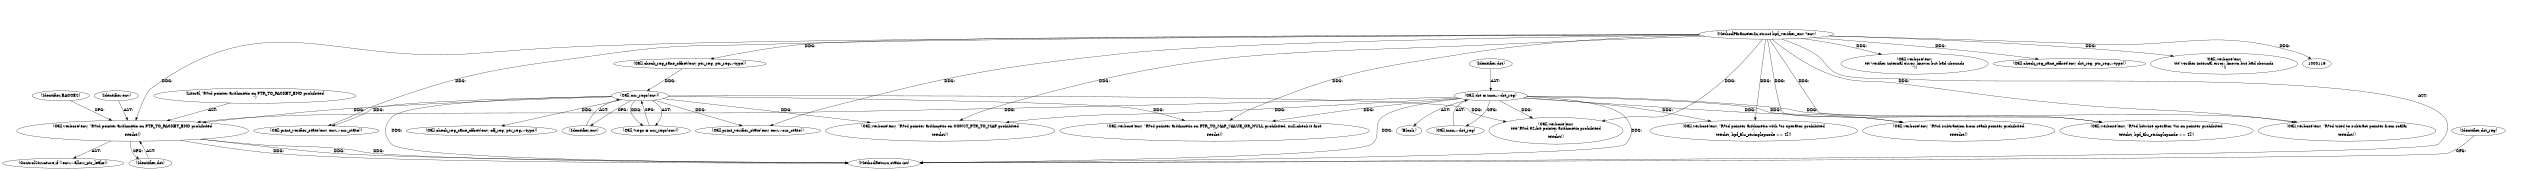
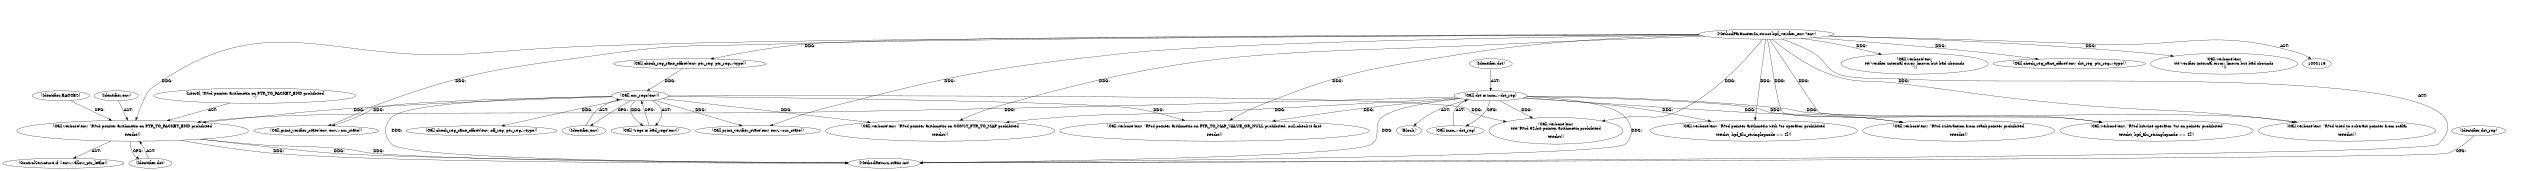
  digraph {
    n1 [label="(Call,verbose(env, \"R%d pointer arithmetic on PTR_TO_PACKET_END prohibited\n\",\n\t\t\t\tdst))"]
    n2 [label="(ControlStructure,if (!env->allow_ptr_leaks))"]
    n3 [label="(Identifier,dst)"]
    n4 [label="(MethodReturn,static int)"]
    n5 [label="(Call,cur_regs(env))"]
    n6 [label="(Identifier,env)"]
    n7 [label="(Call,verbose(env,\n\t\t\t\t\"R%d 32-bit pointer arithmetic prohibited\n\",\n\t\t\t\tdst))"]
    n8 [label="(Call,verbose(env, \"R%d pointer arithmetic on CONST_PTR_TO_MAP prohibited\n\",\n\t\t\t\tdst))"]
    n9 [label="(Call,print_verifier_state(env, env->cur_state))"]
    n10 [label="(Call,print_verifier_state(env, env->cur_state))"]
    n11 [label="(Call,verbose(env, \"R%d pointer arithmetic on PTR_TO_MAP_VALUE_OR_NULL prohibited, null-check it first\n\",\n\t\t\t\tdst))"]
-   n12 [label="(Call,*regs = cur_regs(env))"]
+   n12 [label="(Call,*regs = bad_regs(env))"]
    n13 [label="(Call,check_reg_sane_offset(env, off_reg, ptr_reg->type))"]
    n14 [label="(MethodParameterIn,struct bpf_verifier_env *env)"]
    n15 [label="(Call,verbose(env,\n\t\t\t\"verifier internal error: known but bad ubounds\n\"))"]
    n16 [label="(Call,verbose(env, \"R%d pointer arithmetic with %s operator prohibited\n\",\n\t\t\t\tdst, bpf_alu_string[opcode >> 4]))"]
    n17 [label="(Call,check_reg_sane_offset(env, dst_reg, ptr_reg->type))"]
    n18 [label="(Call,verbose(env, \"R%d subtraction from stack pointer prohibited\n\",\n\t\t\t\t\tdst))"]
    n19 [label="(Call,check_reg_sane_offset(env, ptr_reg, ptr_reg->type))"]
    n20 [label="(Call,verbose(env, \"R%d bitwise operator %s on pointer prohibited\n\",\n\t\t\t\tdst, bpf_alu_string[opcode >> 4]))"]
    n21 [label="(Call,verbose(env, \"R%d tried to subtract pointer from scalar\n\",\n\t\t\t\t\tdst))"]
    n22 [label="(Call,verbose(env,\n\t\t\t\"verifier internal error: known but bad sbounds\n\"))"]
    1000116
    n24 [label="(Call,dst = insn->dst_reg)"]
    n25 [label="(Block,)"]
    n26 [label="(Call,insn->dst_reg)"]
    n27 [label="(Literal,\"R%d pointer arithmetic on PTR_TO_PACKET_END prohibited\n\")"]
    n28 [label="(Identifier,EACCES)"]
    n29 [label="(Identifier,dst_reg)"]
    n30 [label="(Identifier,dst)"]
    n31 [label="(Identifier,env)"]
    n1 -> n2 [label="AST: "]
    n1 -> n3 [label="CFG: "]
    n1 -> n4 [label="DDG: "]
    n1 -> n4 [label="DDG: "]
    n1 -> n4 [label="DDG: "]
    n3 -> n1 [label="AST: "]
    n5 -> n1 [label="DDG: "]
    n5 -> n4 [label="DDG: "]
    n5 -> n6 [label="CFG: "]
    n5 -> n7 [label="DDG: "]
    n5 -> n8 [label="DDG: "]
    n5 -> n9 [label="DDG: "]
    n5 -> n10 [label="DDG: "]
    n5 -> n11 [label="DDG: "]
    n5 -> n12 [label="AST: "]
    n5 -> n12 [label="DDG: "]
    n5 -> n13 [label="DDG: "]
    n6 -> n5 [label="AST: "]
    n12 -> n5 [label="CFG: "]
    n14 -> n1 [label="DDG: "]
    n14 -> n4 [label="AST: "]
    n14 -> n7 [label="DDG: "]
    n14 -> n8 [label="DDG: "]
    n14 -> n9 [label="DDG: "]
    n14 -> n10 [label="DDG: "]
    n14 -> n11 [label="DDG: "]
    n14 -> n15 [label="DDG: "]
    n14 -> n16 [label="DDG: "]
    n14 -> n17 [label="DDG: "]
    n14 -> n18 [label="DDG: "]
    n14 -> n19 [label="DDG: "]
    n14 -> n20 [label="DDG: "]
    n14 -> n21 [label="DDG: "]
    n14 -> n22 [label="DDG: "]
-   n14 -> 1000116 [label="DDG: "]
+   n14 -> 1000116 [label="AST: "]
    n19 -> n5 [label="DDG: "]
    n24 -> n1 [label="DDG: "]
    n24 -> n4 [label="DDG: "]
    n24 -> n4 [label="DDG: "]
    n24 -> n7 [label="DDG: "]
    n24 -> n8 [label="DDG: "]
    n24 -> n11 [label="DDG: "]
    n24 -> n16 [label="DDG: "]
    n24 -> n18 [label="DDG: "]
    n24 -> n20 [label="DDG: "]
    n24 -> n21 [label="DDG: "]
    n24 -> n25 [label="AST: "]
    n24 -> n26 [label="CFG: "]
    n26 -> n24 [label="AST: "]
    n27 -> n1 [label="AST: "]
    n28 -> n1 [label="CFG: "]
    n29 -> n4 [label="CFG: "]
    n30 -> n24 [label="AST: "]
    n31 -> n1 [label="AST: "]
  }
